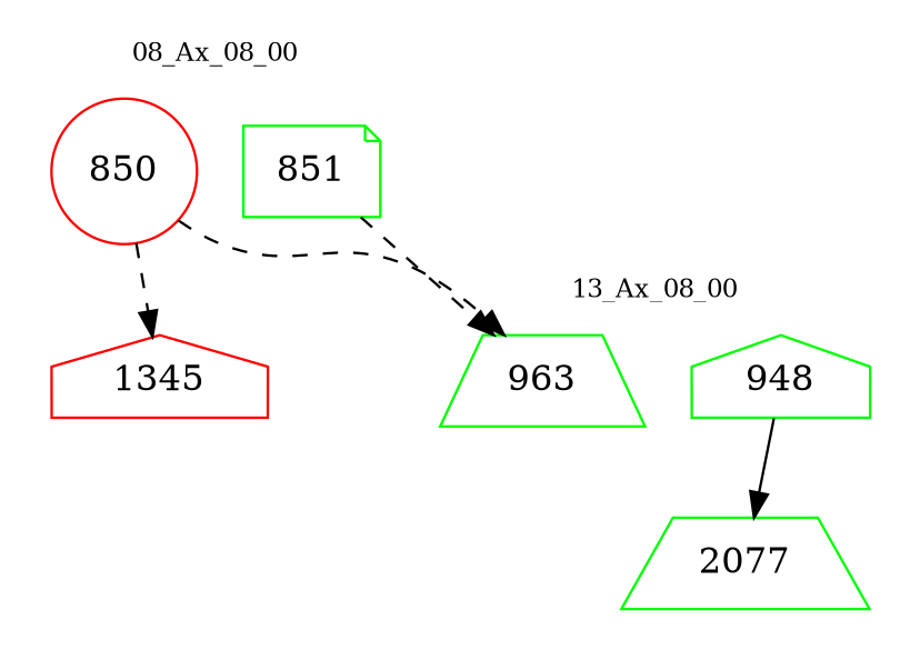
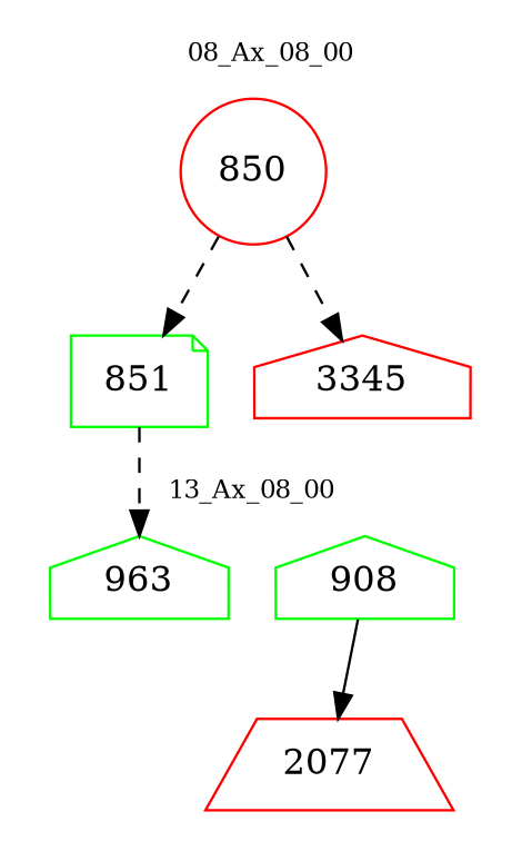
  digraph {
    node [color=green shape=house]
    edge [color=black style=dashed]
-   n1 [label=948]
-   n2 [label=963 shape=trapezium]
-   n3 [label=2077 shape=trapezium]
+   n1 [label=908]
+   n2 [label=963]
+   n3 [color=red label=2077 shape=trapezium]
    n4 [color=red label=850 shape=circle]
    n5 [label=851 shape=note]
-   n6 [color=red label=1345]
+   n6 [color=red label=3345]
    subgraph cluster_1 {
      color=white
      fontsize=10
      label="13_Ax_08_00"
      n1
      n2
      n3
    }
    subgraph cluster_2 {
      color=white
      fontsize=10
      label="08_Ax_08_00"
      n4
      n5
      n6
    }
    n1 -> n3 [style=solid]
-   n4 -> n2
+   n4 -> n5
    n4 -> n6
    n5 -> n2
  }
